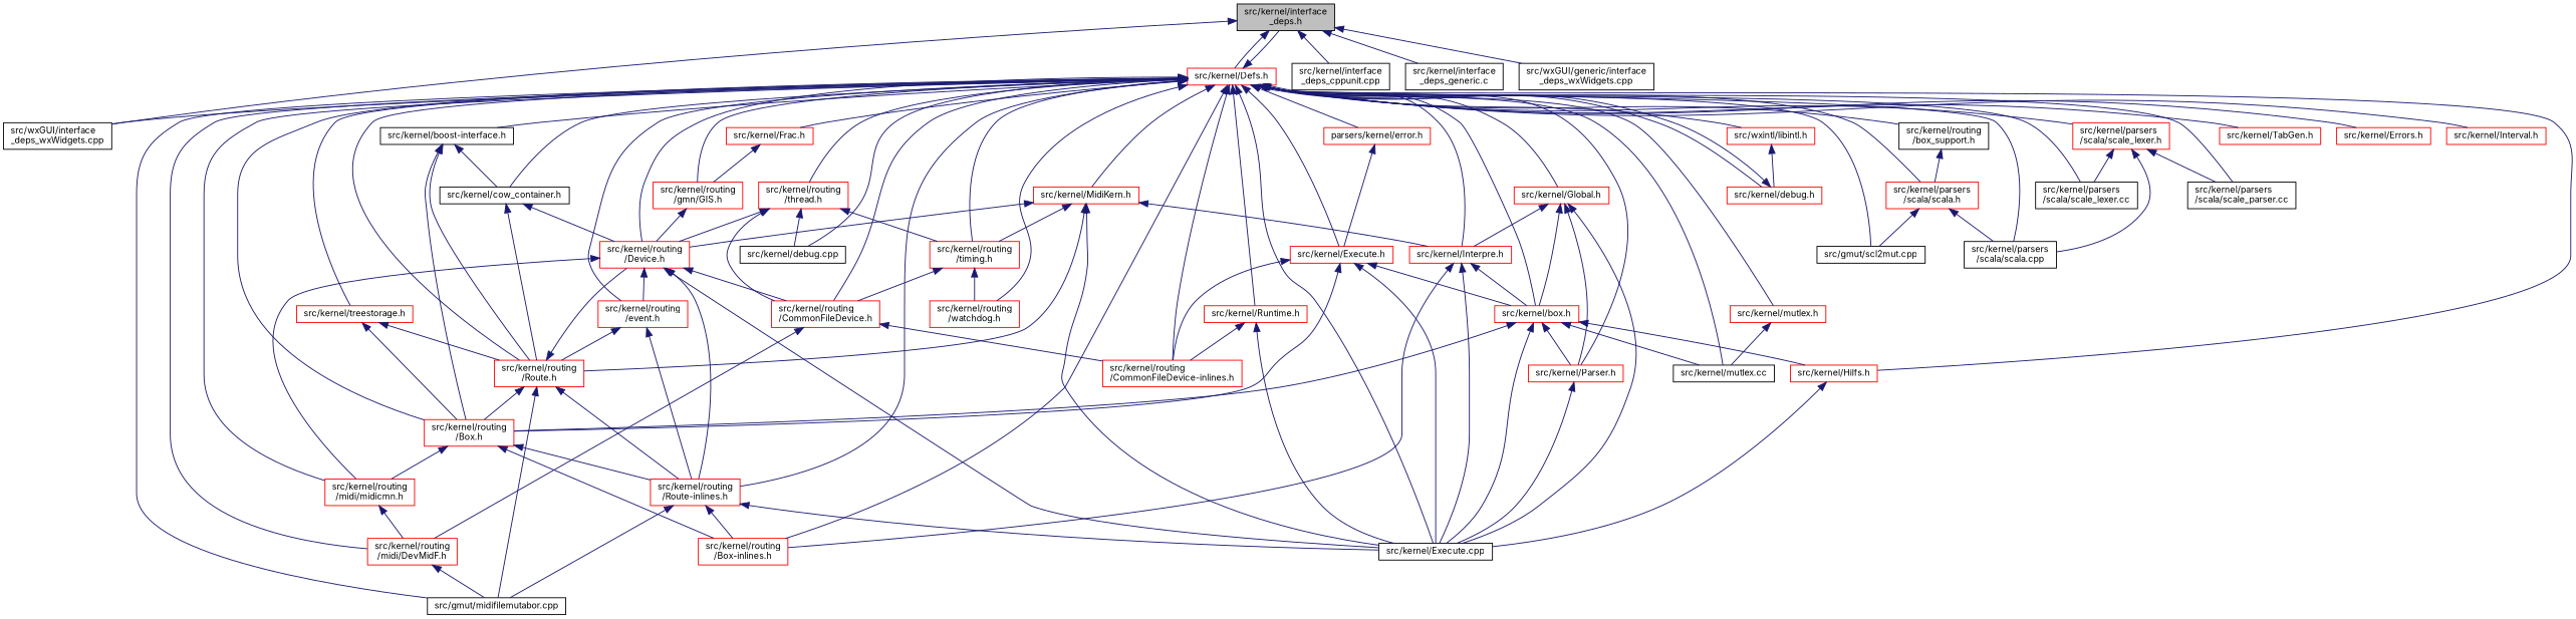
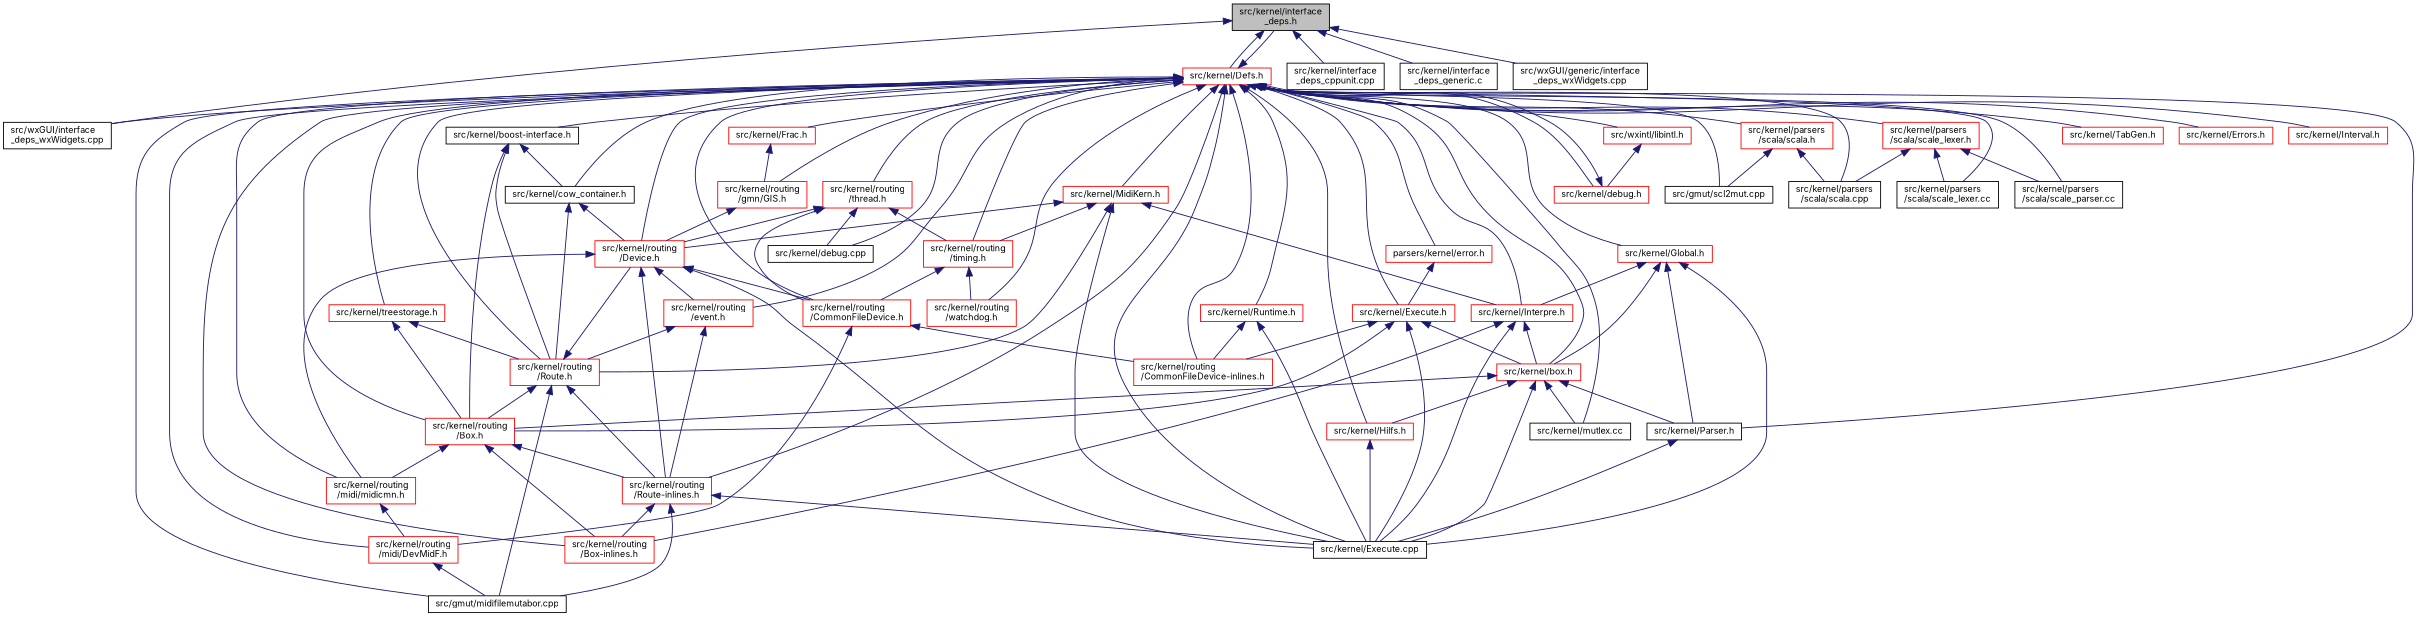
  digraph {
    fontname=Inter
    node [color=red fillcolor=white fontname=Inter fontsize=10 shape=record style=filled]
    edge [color=midnightblue dir=back fontname=Inter fontsize=10 labelfontname=Sans labelfontsize=10 style=solid]
    n1 [color=black fillcolor=grey75 fontcolor=black height=0.2 label="src/kernel/interface\l_deps.h" width=0.4]
    n2 [height=0.2 label="src/kernel/Defs.h" width=0.4]
    n3 [color=black height=0.2 label="src/wxGUI/interface\l_deps_wxWidgets.cpp" width=0.4]
    n4 [color=black height=0.2 label="src/kernel/interface\l_deps_cppunit.cpp" width=0.4]
    n5 [color=black height=0.2 label="src/kernel/interface\l_deps_generic.c" width=0.4]
    n6 [color=black height=0.2 label="src/wxGUI/generic/interface\l_deps_wxWidgets.cpp" width=0.4]
    n7 [color=black height=0.2 label="src/gmut/midifilemutabor.cpp" width=0.4]
    n8 [height=0.2 label="src/kernel/debug.h" width=0.4]
    n9 [height=0.2 label="src/wxintl/libintl.h" width=0.4]
    n10 [height=0.2 label="src/kernel/routing\l/midi/DevMidF.h" width=0.4]
    n11 [height=0.2 label="src/kernel/routing\l/CommonFileDevice.h" width=0.4]
    n12 [height=0.2 label="src/kernel/routing\l/CommonFileDevice-inlines.h" width=0.4]
    n13 [height=0.2 label="src/kernel/routing\l/Device.h" width=0.4]
    n14 [height=0.2 label="src/kernel/routing\l/event.h" width=0.4]
    n15 [height=0.2 label="src/kernel/routing\l/Route.h" width=0.4]
    n16 [height=0.2 label="src/kernel/routing\l/Box.h" width=0.4]
    n17 [height=0.2 label="src/kernel/routing\l/midi/midicmn.h" width=0.4]
    n18 [height=0.2 label="src/kernel/routing\l/Route-inlines.h" width=0.4]
    n19 [color=black height=0.2 label="src/kernel/Execute.cpp" width=0.4]
    n20 [height=0.2 label="src/kernel/routing\l/Box-inlines.h" width=0.4]
    n21 [color=black height=0.2 label="src/kernel/cow_container.h" width=0.4]
    n22 [color=black height=0.2 label="src/kernel/boost-interface.h" width=0.4]
    n23 [height=0.2 label="src/kernel/routing\l/gmn/GIS.h" width=0.4]
    n24 [height=0.2 label="src/kernel/Frac.h" width=0.4]
    n25 [height=0.2 label="src/kernel/MidiKern.h" width=0.4]
    n26 [height=0.2 label="src/kernel/routing\l/timing.h" width=0.4]
    n27 [height=0.2 label="src/kernel/routing\l/watchdog.h" width=0.4]
    n28 [height=0.2 label="src/kernel/Interpre.h" width=0.4]
    n29 [height=0.2 label="src/kernel/box.h" width=0.4]
-   n30 [height=0.2 label="src/kernel/Parser.h" width=0.4]
+   n30 [color=black height=0.2 label="src/kernel/Parser.h" width=0.4]
    n31 [height=0.2 label="src/kernel/Hilfs.h" width=0.4]
    n32 [color=black height=0.2 label="src/kernel/mutlex.cc" width=0.4]
    n33 [height=0.2 label="src/kernel/treestorage.h" width=0.4]
    n34 [height=0.2 label="src/kernel/routing\l/thread.h" width=0.4]
    n35 [color=black height=0.2 label="src/kernel/debug.cpp" width=0.4]
    n36 [height=0.2 label="src/kernel/Execute.h" width=0.4]
    n37 [height=0.2 label="parsers/kernel/error.h" width=0.4]
    n38 [height=0.2 label="src/kernel/Global.h" width=0.4]
-   n39 [color=black height=0.2 label="src/kernel/routing\l/box_support.h" width=0.4]
    n40 [height=0.2 label="src/kernel/parsers\l/scala/scala.h" width=0.4]
    n41 [color=black height=0.2 label="src/gmut/scl2mut.cpp" width=0.4]
    n42 [color=black height=0.2 label="src/kernel/parsers\l/scala/scala.cpp" width=0.4]
    n43 [height=0.2 label="src/kernel/TabGen.h" width=0.4]
    n44 [height=0.2 label="src/kernel/Errors.h" width=0.4]
    n45 [height=0.2 label="src/kernel/Runtime.h" width=0.4]
    n46 [height=0.2 label="src/kernel/Interval.h" width=0.4]
-   n47 [height=0.2 label="src/kernel/mutlex.h" width=0.4]
    n48 [height=0.2 label="src/kernel/parsers\l/scala/scale_lexer.h" width=0.4]
    n49 [color=black height=0.2 label="src/kernel/parsers\l/scala/scale_lexer.cc" width=0.4]
    n50 [color=black height=0.2 label="src/kernel/parsers\l/scala/scale_parser.cc" width=0.4]
    n1 -> n2
    n1 -> n3
    n1 -> n4
    n1 -> n5
    n1 -> n6
    n2 -> n1
    n2 -> n3
    n2 -> n7
    n2 -> n8
    n2 -> n9
    n2 -> n10
    n2 -> n11
    n2 -> n12
    n2 -> n13
    n2 -> n14
    n2 -> n15
    n2 -> n16
    n2 -> n17
    n2 -> n18
    n2 -> n19
    n2 -> n20
    n2 -> n21
    n2 -> n22
    n2 -> n23
    n2 -> n24
    n2 -> n25
    n2 -> n26
    n2 -> n27
    n2 -> n28
    n2 -> n29
    n2 -> n30
    n2 -> n31
    n2 -> n32
    n2 -> n33
    n2 -> n34
    n2 -> n35
    n2 -> n36
    n2 -> n37
    n2 -> n38
-   n2 -> n39
    n2 -> n40
    n2 -> n41
    n2 -> n42
    n2 -> n43
    n2 -> n44
    n2 -> n45
    n2 -> n46
-   n2 -> n47
    n2 -> n48
    n2 -> n49
    n2 -> n50
    n8 -> n2
    n9 -> n8
    n10 -> n7
    n11 -> n10
    n11 -> n12
    n13 -> n11
    n13 -> n14
    n13 -> n17
    n13 -> n18
    n13 -> n19
    n14 -> n15
    n14 -> n18
    n15 -> n7
    n15 -> n13
    n15 -> n16
    n15 -> n18
    n16 -> n17
    n16 -> n18
    n16 -> n20
    n17 -> n10
    n18 -> n7
    n18 -> n19
    n18 -> n20
    n21 -> n13
    n21 -> n15
    n22 -> n15
    n22 -> n16
    n22 -> n21
    n23 -> n13
    n24 -> n23
    n25 -> n13
    n25 -> n15
    n25 -> n19
    n25 -> n26
    n25 -> n28
    n26 -> n11
    n26 -> n27
    n28 -> n19
    n28 -> n20
    n28 -> n29
    n29 -> n16
    n29 -> n19
    n29 -> n30
    n29 -> n31
    n29 -> n32
    n30 -> n19
    n31 -> n19
    n33 -> n15
    n33 -> n16
    n34 -> n11
    n34 -> n13
    n34 -> n26
    n34 -> n35
    n36 -> n12
    n36 -> n16
    n36 -> n19
    n36 -> n29
    n37 -> n36
    n38 -> n19
    n38 -> n28
    n38 -> n29
    n38 -> n30
-   n39 -> n40
    n40 -> n41
    n40 -> n42
    n45 -> n12
    n45 -> n19
-   n47 -> n32
    n48 -> n42
    n48 -> n49
    n48 -> n50
  }
